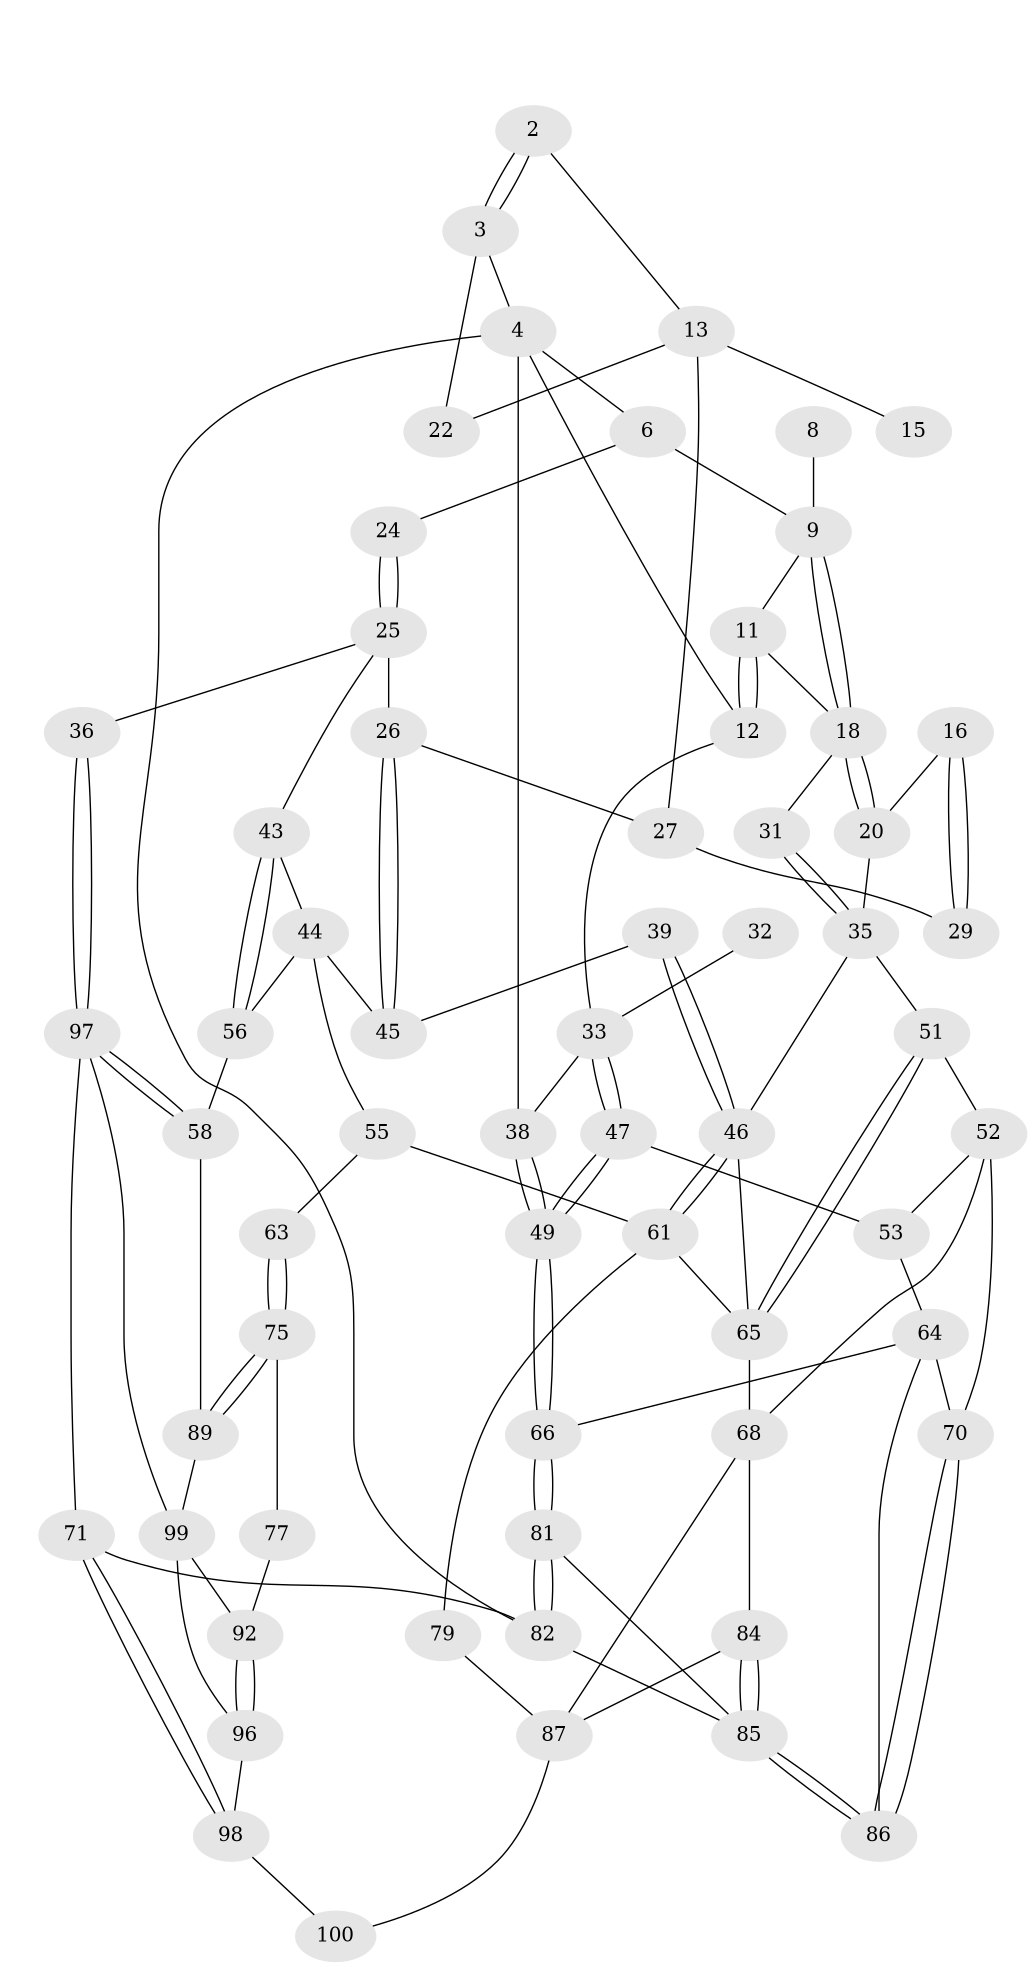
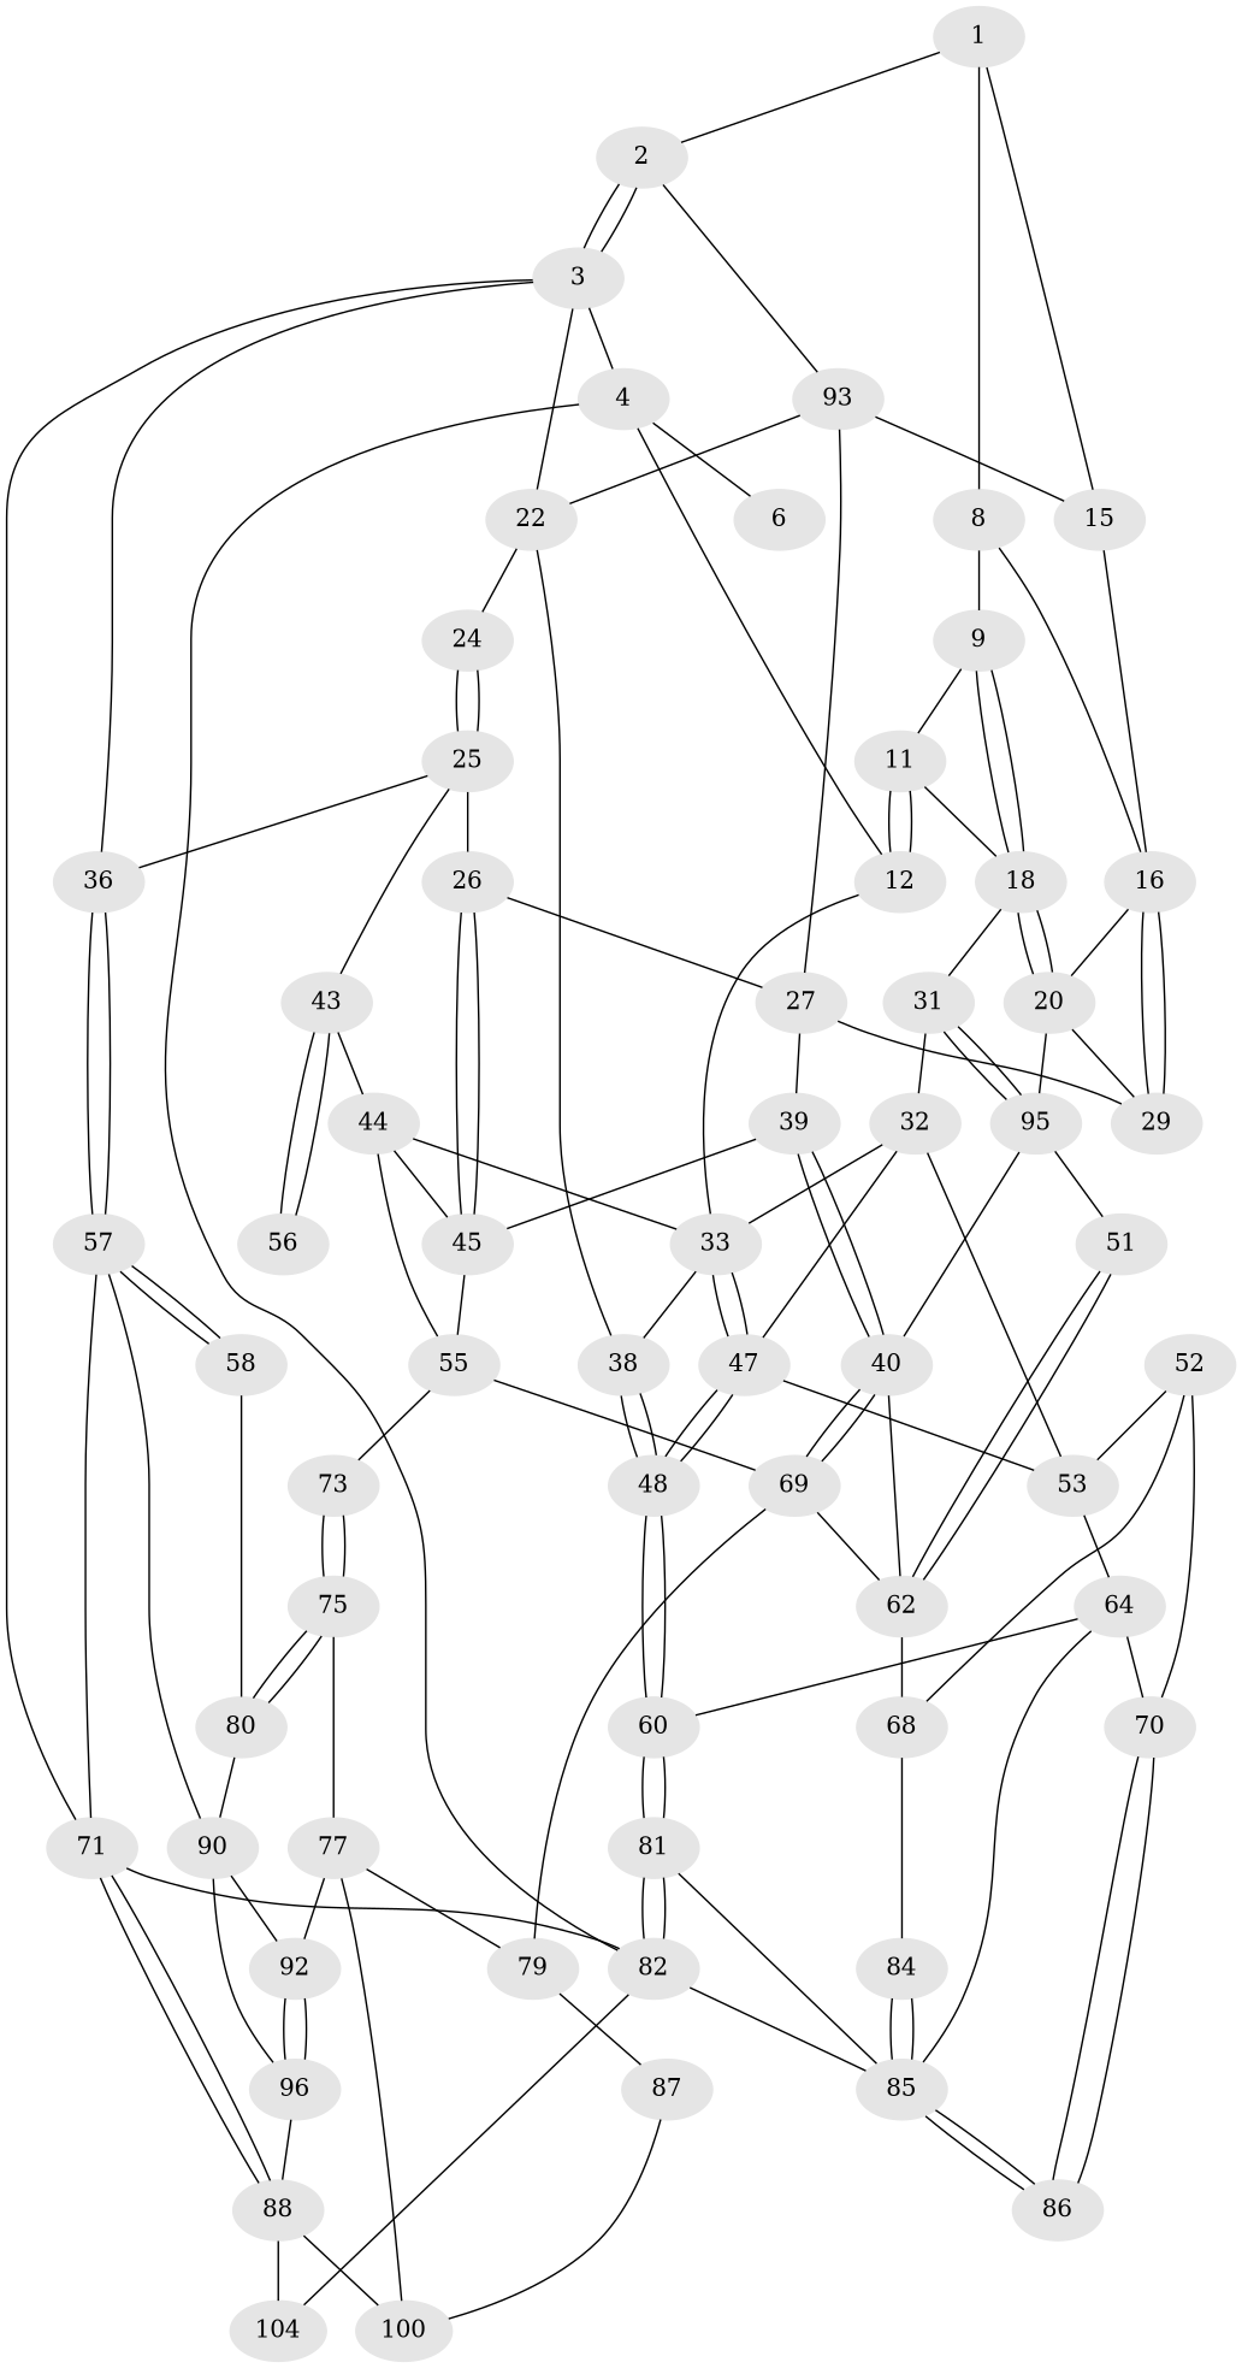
  graph {
    node [color=gray90 style=filled]
+   1 [super="+7"]
    2
    8
    15
    3 [super="+21"]
-   13 [super="+14"]
+   13 [super="+14" label=93]
    9 [super="+10"]
    16 [super="+17"]
    4 [super="+5"]
    22 [super="+23"]
    36
    71
    27 [super="+28"]
    6
    12
    38
    82 [super="+103"]
    24
-   57 [super="+72" label=97]
-   98 [super="+99"]
+   57 [super="+72"]
+   98 [super="+99" label=88]
    33 [super="+34"]
-   48 [label=49]
+   48
    85 [super="+95"]
+   104
    11
    18 [super="+19"]
    20 [super="+30"]
    29
    31
    47 [super="+50"]
    39
-   35 [super="+42"]
+   35 [super="+42" label=95]
    32 [super="+49"]
-   40 [super="+41" label=46]
+   40 [super="+41"]
    51
    25 [super="+37"]
    26
    43
    45 [super="+46"]
    44 [super="+54"]
    56 [super="+59"]
    55 [super="+60"]
    53 [super="+63"]
    64 [super="+65"]
-   61 [super="+74"]
-   62 [super="+67" label=65]
+   61 [super="+74" label=69]
+   62 [super="+67"]
    52 [super="+69"]
    58
-   90 [super="+91" label=99]
-   66
+   90 [super="+91"]
+   66 [label=60]
    79
    68 [super="+83"]
-   73 [label=63]
+   73
    81 [super="+94"]
    70
    84
    87 [super="+101"]
    86 [super="+88"]
    75 [super="+76"]
-   80 [super="+89" label=89]
+   80 [super="+89"]
    92 [super="+93"]
    96 [super="+97"]
    100 [super="+102"]
    77 [super="+78"]
+   1 -- 2
+   1 -- 8
+   1 -- 15
    2 -- 3
    2 -- 3
    2 -- 13
    8 -- 9
+   8 -- 16
+   15 -- 16
    3 -- 4
    3 -- 22
+   3 -- 36
+   3 -- 71
    13 -- 15
    13 -- 22
    13 -- 27
    9 -- 11
    9 -- 18
    9 -- 18
    16 -- 20
    16 -- 29
    16 -- 29
    4 -- 6
    4 -- 12
-   4 -- 38
+   22 -- 38
    4 -- 82
-   6 -- 24 [weight=2]
+   22 -- 24 [weight=2]
    36 -- 57
    36 -- 57
    71 -- 82
    71 -- 98
    71 -- 98
    27 -- 29
-   6 -- 9
+   27 -- 39
    12 -- 33
    38 -- 48
    38 -- 48
    82 -- 85
+   82 -- 104
    24 -- 25
    24 -- 25
    57 -- 71
    57 -- 58
    57 -- 58
    57 -- 90
+   98 -- 104
    98 -- 100
    33 -- 38
    33 -- 47
    33 -- 47
    48 -- 66
    48 -- 66
    85 -- 86
    85 -- 86
    11 -- 12
    11 -- 12
    11 -- 18
    18 -- 20
    18 -- 20
    18 -- 31
+   20 -- 29
    20 -- 35
    31 -- 35
    31 -- 35
+   31 -- 32
    47 -- 48
    47 -- 48
    47 -- 53
    39 -- 40
    39 -- 40
    39 -- 45
    35 -- 40
    35 -- 51
    32 -- 33
+   32 -- 47
+   32 -- 53
    40 -- 61
    40 -- 61
    40 -- 62
    51 -- 62
    51 -- 62
-   51 -- 52
    25 -- 36
    25 -- 26
    25 -- 43
    26 -- 27
    26 -- 45
    26 -- 45
    43 -- 44
    43 -- 56
    43 -- 56
+   45 -- 55
    44 -- 45
-   44 -- 56
+   44 -- 33
    44 -- 55
-   56 -- 58
    55 -- 61
    55 -- 73
    53 -- 64
    64 -- 66
    64 -- 70
-   64 -- 86
+   64 -- 85
    61 -- 62
    61 -- 79
    62 -- 68
    52 -- 53
    52 -- 68
    52 -- 70
    58 -- 80
    90 -- 92
    90 -- 96
    66 -- 81
    66 -- 81
    79 -- 87
    68 -- 84
-   68 -- 87
    73 -- 75
    73 -- 75
    81 -- 82
    81 -- 82
    81 -- 85
    70 -- 86
    70 -- 86
    84 -- 85
    84 -- 85
-   84 -- 87
    87 -- 100
    75 -- 80 [weight=2]
    75 -- 80
    75 -- 77
    80 -- 90
    92 -- 96 [weight=2]
    92 -- 96
    96 -- 98
+   77 -- 79
    77 -- 92
+   77 -- 100
  }
